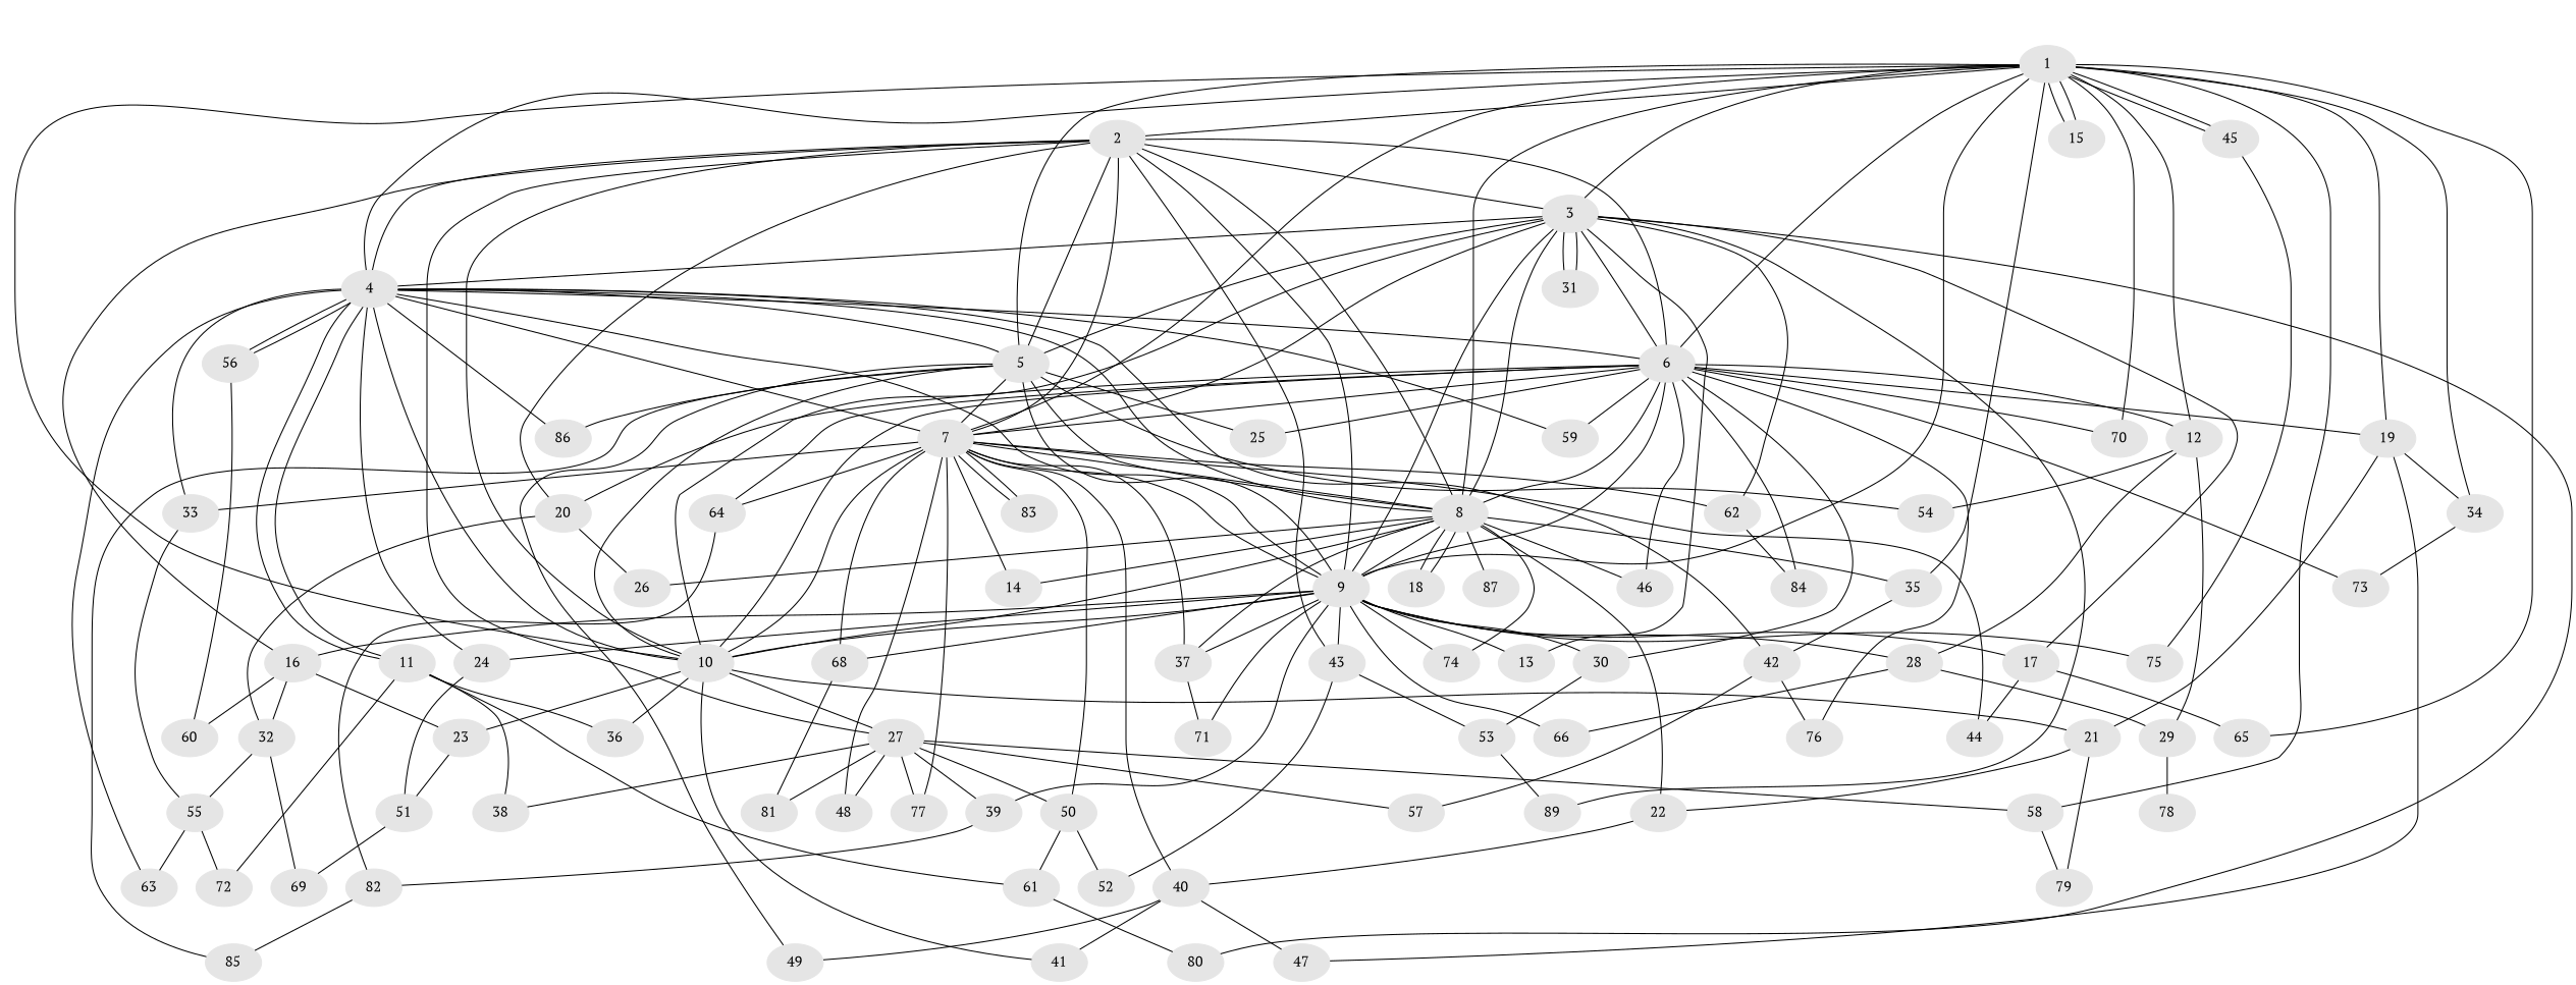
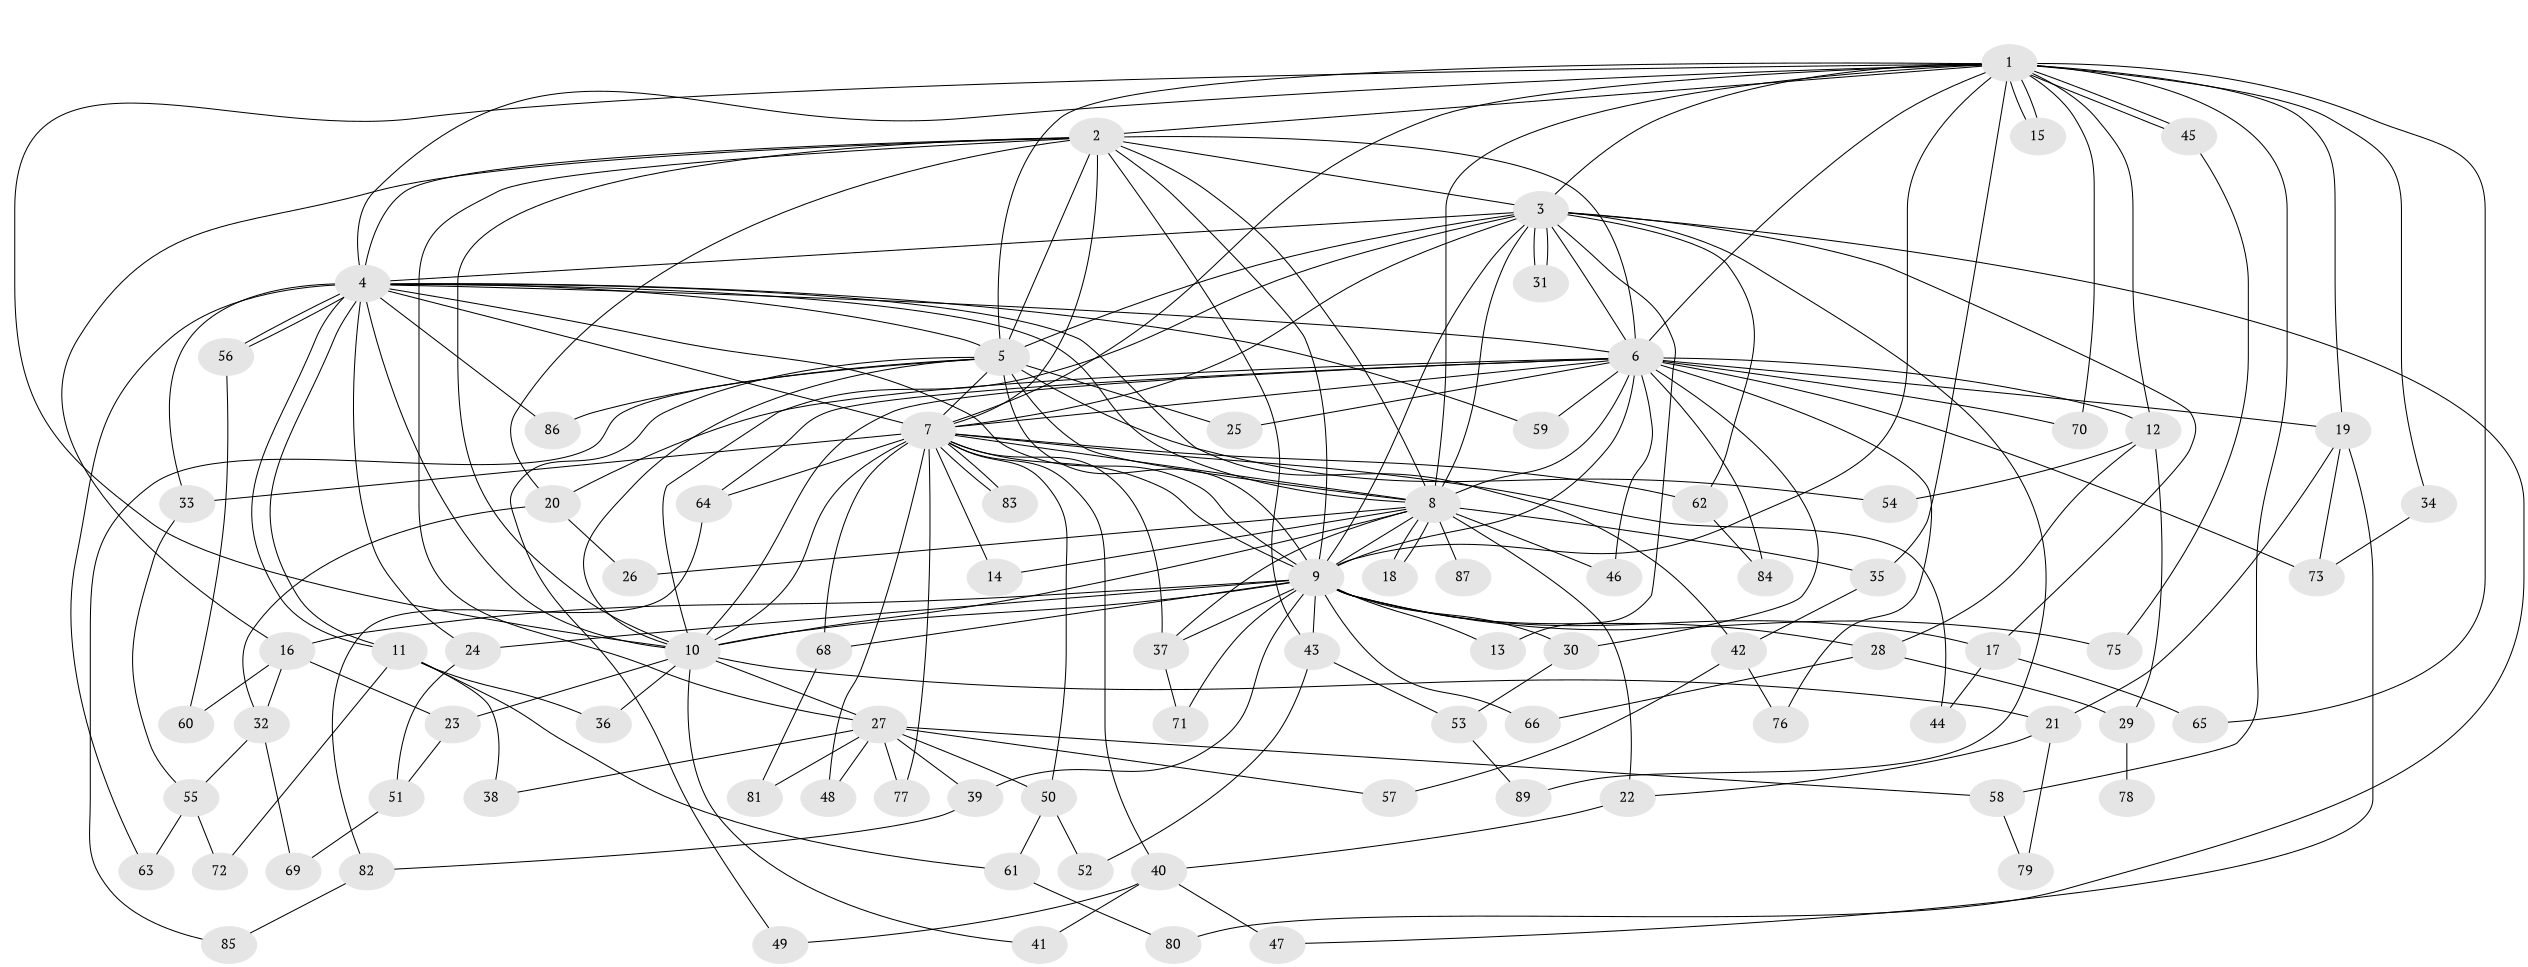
  graph {
    fontname="PT Serif"
    node [color=gray90 fontname="PT Serif" style=filled]
    edge [fontname="PT Serif"]
    1
    2
    3
    4
    5
    6
    7
    8
    9
    10
    12
    15
    19
    34
    35
    45
    58
    65
    70
    16
    20
    27
    43
    13
    17
    31
    62
    80
    n29 [label=89]
    11
    24
    33
    42
    56
    59
    63
    86
    25
    49
    54
    85
    30
    46
    64
    73
    76
    84
    14
    40
    44
    48
    50
    68
    77
    83
    37
    87
    18
    22
    26
-   74
    28
    39
    66
    71
    75
    21
    23
    36
    41
    29
    47
    79
    32
    60
    38
    57
    81
    53
    52
    61
    72
    51
    55
    82
    78
    69
    1 -- 2
    1 -- 3
    1 -- 4
    1 -- 5
    1 -- 6
    1 -- 7
    1 -- 8
    1 -- 9
    1 -- 10
    1 -- 12
    1 -- 15
    1 -- 15
    1 -- 19
    1 -- 34
    1 -- 35
    1 -- 45
    1 -- 45
    1 -- 58
    1 -- 65
    1 -- 70
    2 -- 3
    2 -- 4
    2 -- 5
    2 -- 6
    2 -- 7
    2 -- 8
    2 -- 9
    2 -- 10
    2 -- 16
    2 -- 20
    2 -- 27
    2 -- 43
    3 -- 4
    3 -- 5
    3 -- 6
    3 -- 7
    3 -- 8
    3 -- 9
    3 -- 10
    3 -- 13
    3 -- 17
    3 -- 31
    3 -- 31
    3 -- 62
    3 -- 80
    3 -- n29
    4 -- 5
    4 -- 6
    4 -- 7
    4 -- 8
    4 -- 9
    4 -- 10
    4 -- 11
    4 -- 11
    4 -- 24
    4 -- 33
    4 -- 42
    4 -- 56
    4 -- 56
    4 -- 59
    4 -- 63
    4 -- 86
    5 -- 7
    5 -- 8
    5 -- 9
    5 -- 10
    5 -- 86
    5 -- 25
    5 -- 49
    5 -- 54
    5 -- 85
    6 -- 7
    6 -- 8
    6 -- 9
    6 -- 10
    6 -- 12
    6 -- 19
    6 -- 70
    6 -- 20
    6 -- 59
    6 -- 25
    6 -- 30
    6 -- 46
    6 -- 64
    6 -- 73
    6 -- 76
    6 -- 84
    7 -- 8
    7 -- 9
    7 -- 10
    7 -- 62
    7 -- 33
    7 -- 64
    7 -- 14
    7 -- 40
    7 -- 44
    7 -- 48
    7 -- 50
    7 -- 68
    7 -- 77
    7 -- 83
    7 -- 83
    7 -- 37
    8 -- 9
    8 -- 10
    8 -- 35
    8 -- 46
    8 -- 14
    8 -- 37
    8 -- 87
    8 -- 18
    8 -- 18
    8 -- 22
    8 -- 26
-   8 -- 74
    9 -- 10
    9 -- 16
    9 -- 43
    9 -- 13
    9 -- 17
    9 -- 24
    9 -- 30
    9 -- 68
    9 -- 37
-   9 -- 74
    9 -- 28
    9 -- 39
    9 -- 66
    9 -- 71
    9 -- 75
    10 -- 27
    10 -- 21
    10 -- 23
    10 -- 36
    10 -- 41
    12 -- 54
    12 -- 28
    12 -- 29
-   19 -- 34
+   19 -- 73
    19 -- 21
    19 -- 47
    34 -- 73
    35 -- 42
    45 -- 75
    58 -- 79
    16 -- 23
    16 -- 32
    16 -- 60
    20 -- 26
    20 -- 32
    27 -- 58
    27 -- 48
    27 -- 50
    27 -- 77
    27 -- 39
    27 -- 38
    27 -- 57
    27 -- 81
    43 -- 53
    43 -- 52
    17 -- 65
    17 -- 44
    62 -- 84
    11 -- 36
    11 -- 38
    11 -- 61
    11 -- 72
    24 -- 51
    33 -- 55
    42 -- 76
    42 -- 57
    56 -- 60
    30 -- 53
    64 -- 82
    40 -- 49
    40 -- 41
    40 -- 47
    50 -- 52
    50 -- 61
    68 -- 81
    37 -- 71
    22 -- 40
    28 -- 66
    28 -- 29
    39 -- 82
    21 -- 22
    21 -- 79
    23 -- 51
    29 -- 78
    32 -- 55
    32 -- 69
    53 -- n29
    61 -- 80
    51 -- 69
    55 -- 63
    55 -- 72
    82 -- 85
  }
